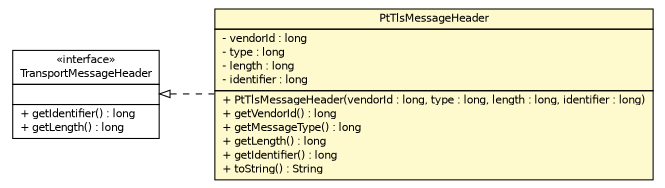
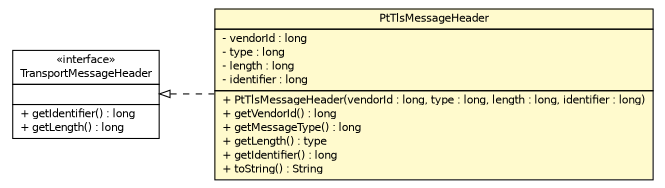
  digraph {
    nodesep=0.25
    ranksep=0.5
    rankdir=LR
    node [fontcolor=black fontname=Helvetica fontsize=10.0 shape=plaintext]
    n1 [label=<<table title="de.hsbremen.tc.tnc.message.t.message.TransportMessageHeader" border="0" cellborder="1" cellspacing="0" cellpadding="2" port="p" href="../../../../../de/hsbremen/tc/tnc/message/t/message/TransportMessageHeader.html"> 		<tr><td><table border="0" cellspacing="0" cellpadding="1"> <tr><td align="center" balign="center"> &#171;interface&#187; </td></tr> <tr><td align="center" balign="center"> TransportMessageHeader </td></tr> 		</table></td></tr> 		<tr><td><table border="0" cellspacing="0" cellpadding="1"> <tr><td align="left" balign="left">  </td></tr> 		</table></td></tr> 		<tr><td><table border="0" cellspacing="0" cellpadding="1"> <tr><td align="left" balign="left"> + getIdentifier() : long </td></tr> <tr><td align="left" balign="left"> + getLength() : long </td></tr> 		</table></td></tr> 		</table>>]
-   n2 [label=<<table title="org.ietf.nea.pt.message.PtTlsMessageHeader" border="0" cellborder="1" cellspacing="0" cellpadding="2" port="p" bgcolor="lemonChiffon" href="./PtTlsMessageHeader.html"> 		<tr><td><table border="0" cellspacing="0" cellpadding="1"> <tr><td align="center" balign="center"> PtTlsMessageHeader </td></tr> 		</table></td></tr> 		<tr><td><table border="0" cellspacing="0" cellpadding="1"> <tr><td align="left" balign="left"> - vendorId : long </td></tr> <tr><td align="left" balign="left"> - type : long </td></tr> <tr><td align="left" balign="left"> - length : long </td></tr> <tr><td align="left" balign="left"> - identifier : long </td></tr> 		</table></td></tr> 		<tr><td><table border="0" cellspacing="0" cellpadding="1"> <tr><td align="left" balign="left"> + PtTlsMessageHeader(vendorId : long, type : long, length : long, identifier : long) </td></tr> <tr><td align="left" balign="left"> + getVendorId() : long </td></tr> <tr><td align="left" balign="left"> + getMessageType() : long </td></tr> <tr><td align="left" balign="left"> + getLength() : long </td></tr> <tr><td align="left" balign="left"> + getIdentifier() : long </td></tr> <tr><td align="left" balign="left"> + toString() : String </td></tr> 		</table></td></tr> 		</table>>]
+   n2 [label=<<table title="org.ietf.nea.pt.message.PtTlsMessageHeader" border="0" cellborder="1" cellspacing="0" cellpadding="2" port="p" bgcolor="lemonChiffon" href="./PtTlsMessageHeader.html"> 		<tr><td><table border="0" cellspacing="0" cellpadding="1"> <tr><td align="center" balign="center"> PtTlsMessageHeader </td></tr> 		</table></td></tr> 		<tr><td><table border="0" cellspacing="0" cellpadding="1"> <tr><td align="left" balign="left"> - vendorId : long </td></tr> <tr><td align="left" balign="left"> - type : long </td></tr> <tr><td align="left" balign="left"> - length : long </td></tr> <tr><td align="left" balign="left"> - identifier : long </td></tr> 		</table></td></tr> 		<tr><td><table border="0" cellspacing="0" cellpadding="1"> <tr><td align="left" balign="left"> + PtTlsMessageHeader(vendorId : long, type : long, length : long, identifier : long) </td></tr> <tr><td align="left" balign="left"> + getVendorId() : long </td></tr> <tr><td align="left" balign="left"> + getMessageType() : long </td></tr> <tr><td align="left" balign="left"> + getLength() : type </td></tr> <tr><td align="left" balign="left"> + getIdentifier() : long </td></tr> <tr><td align="left" balign="left"> + toString() : String </td></tr> 		</table></td></tr> 		</table>>]
    n1 -> n2 [arrowtail=empty dir=back fontname=Helvetica fontsize=10 headport=p labelfontname=Helvetica labelfontsize=10 style=dashed tailport=p]
  }
